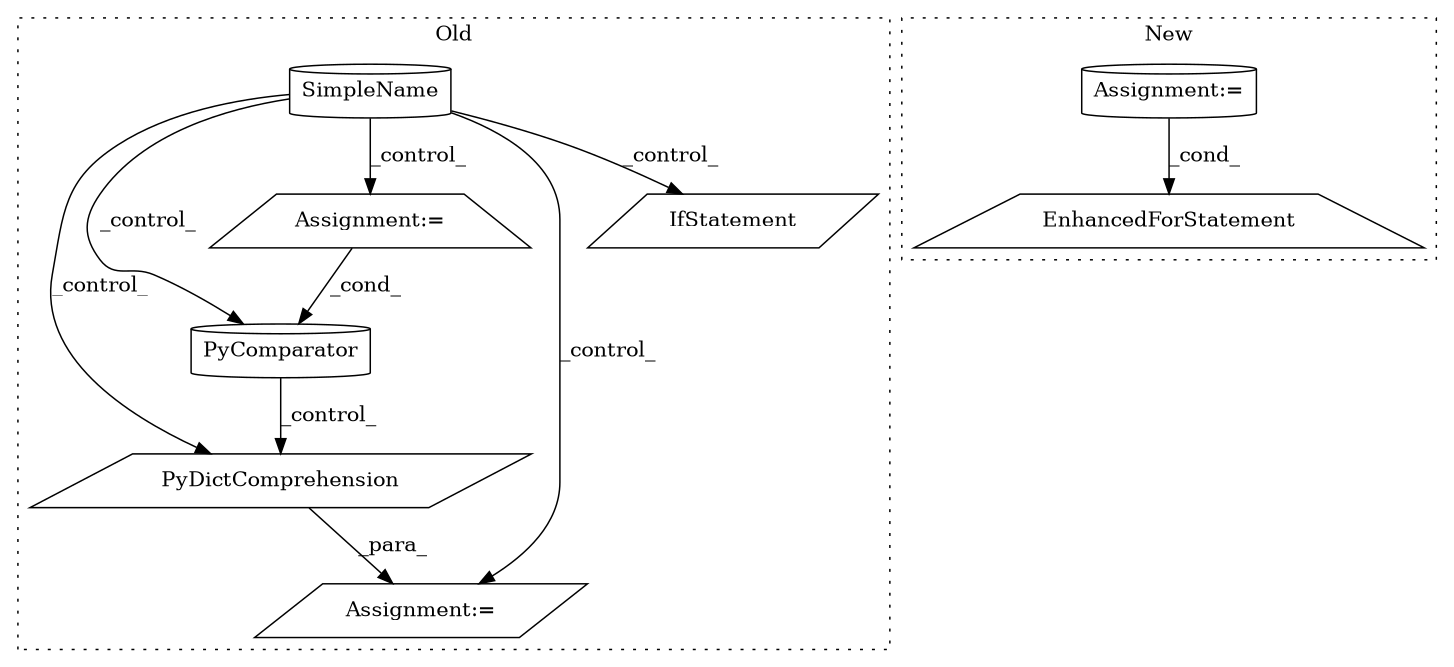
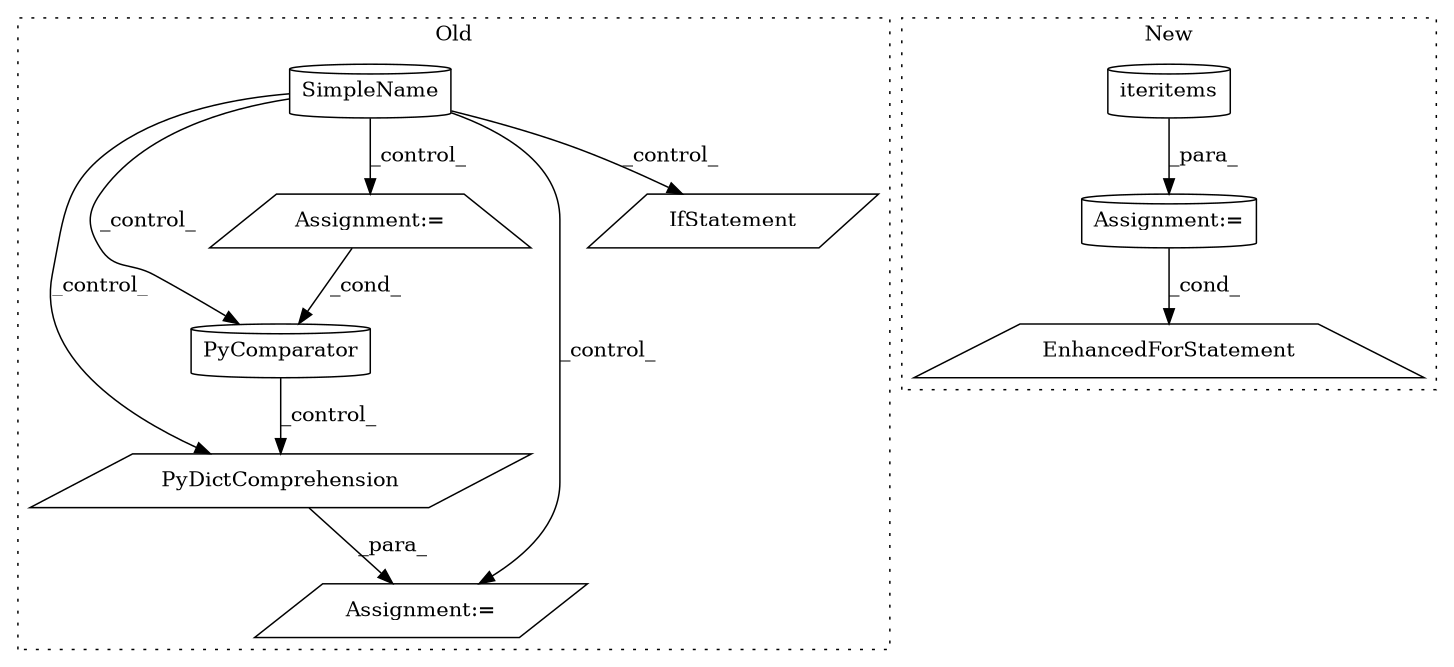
  digraph {
    node [a=7 l=75 s=3246 shape=cylinder]
    n1 [a=110 l=174 label=PyDictComprehension s=3155 shape=parallelogram]
    n2 [a=113 label=PyComparator]
    n3 [label="Assignment:=" shape=trapezium]
    n4 [l=14 label="Assignment:=" s=3141 shape=parallelogram]
    n5 [a=42 label=SimpleName l="" s=""]
    n6 [a=25 l="4,2" label=IfStatement s="2863,2886" shape=parallelogram]
+   n7 [a=32 l="10,1" label=iteritems s="2789,2805"]
    n8 [a=70 l="72,2" label=EnhancedForStatement s="2690,2806" shape=trapezium]
    n9 [l="72,2" label="Assignment:=" s="2690,2806"]
    subgraph cluster_1 {
      label=Old
      style=dotted
      n1
      n2
      n3
      n4
      n5
      n6
    }
    subgraph cluster_2 {
      label=New
      style=dotted
+     n7
      n8
      n9
    }
    n1 -> n4 [label=_para_]
    n2 -> n1 [label=_control_]
    n3 -> n2 [label=_cond_]
    n5 -> n1 [label=_control_]
    n5 -> n2 [label=_control_]
    n5 -> n3 [label=_control_]
    n5 -> n4 [label=_control_]
    n5 -> n6 [label=_control_]
+   n7 -> n9 [label=_para_]
    n9 -> n8 [label=_cond_]
  }
